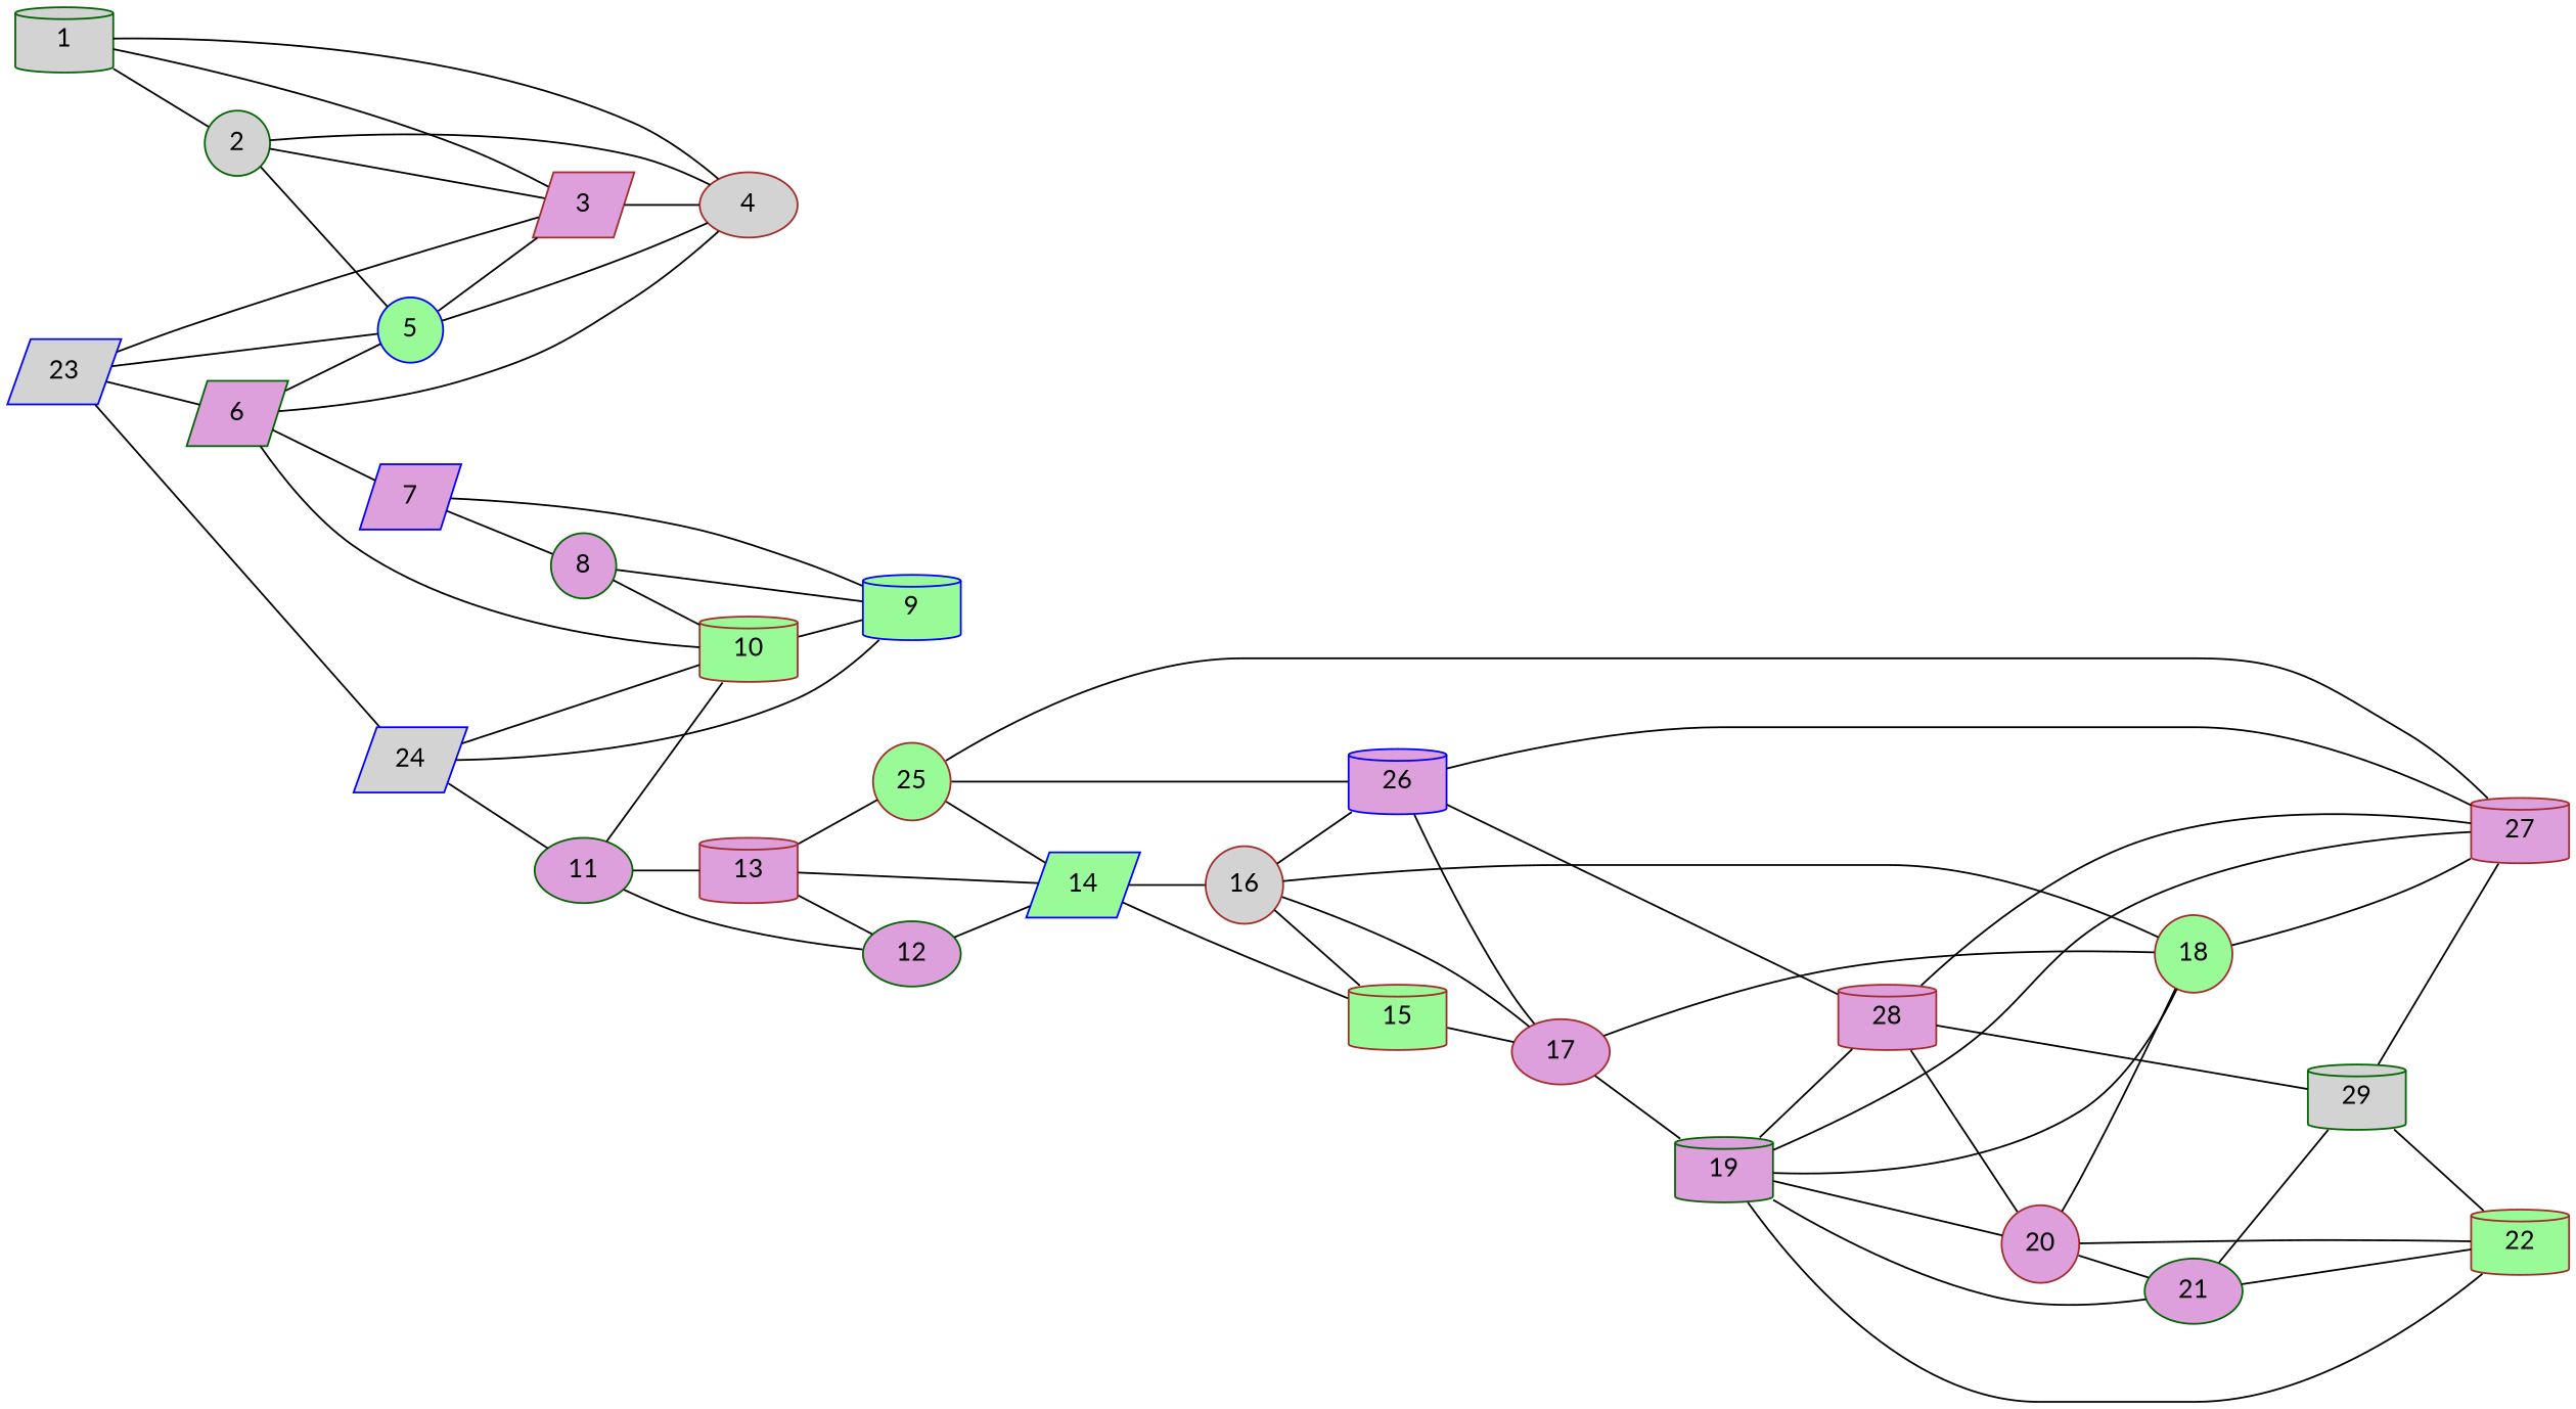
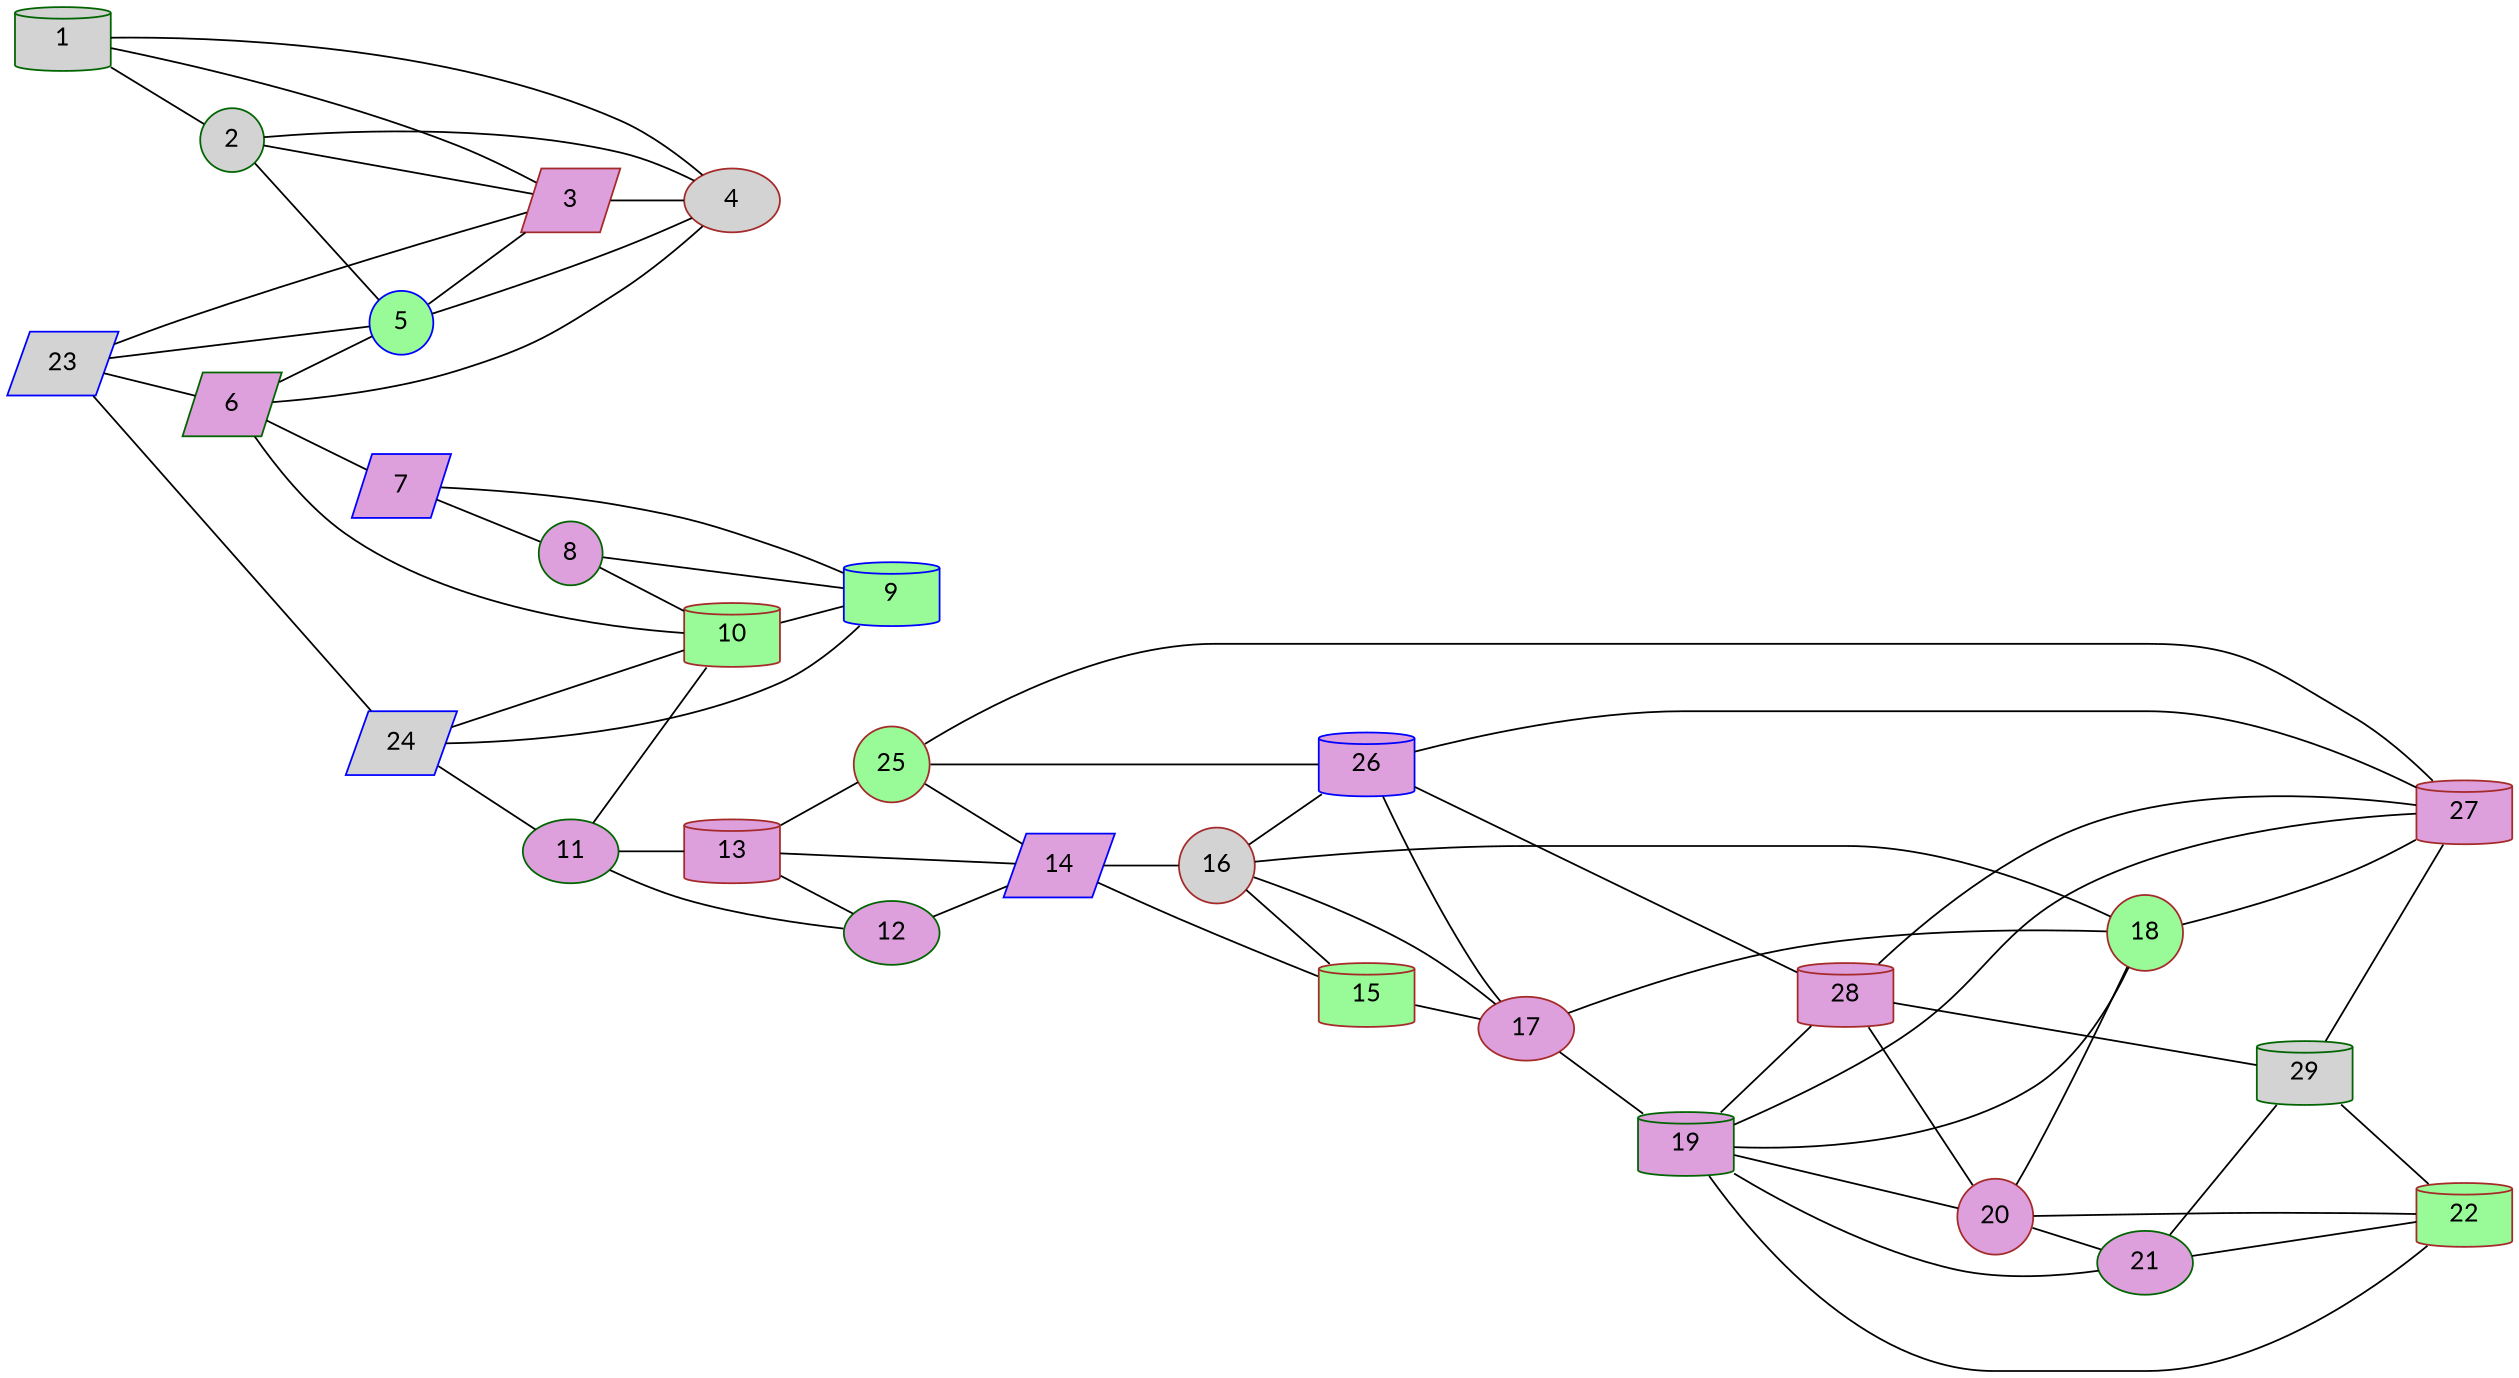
  graph {
    fontname=Lato
    rankdir=LR
    node [aaLength=6 color=brown fillcolor=plum fontname=Lato shape=cylinder style=filled type=0]
    edge [distance0=3.0 fontname=Lato frequency=1 type0=1]
    1 [aaLength=8 color=darkgreen fillcolor=lightgrey sequence=IEGRHMEA]
    2 [aaLength=9 color=darkgreen fillcolor=lightgrey sequence=AAWGEETDY shape=circle]
    3 [aaLength=2 sequence=TP shape=parallelogram]
    4 [aaLength=5 fillcolor=lightgrey sequence=VWCMR shape=ellipse]
    5 [aaLength=16 color=blue fillcolor=palegreen sequence=GRYLPEFRETRAAQDF shape=circle]
    6 [aaLength=7 color=darkgreen sequence=ELTLQPL shape=parallelogram]
    7 [aaLength=8 color=blue sequence=ALGMEVTM shape=parallelogram]
    8 [aaLength=3 color=darkgreen sequence=PGK shape=circle]
    9 [color=blue fillcolor=palegreen sequence=GPSFPE]
    10 [aaLength=16 fillcolor=palegreen sequence=EPLREEQDLERLRDPE]
    11 [aaLength=12 color=darkgreen sequence=QAITLTRQRLAG shape=ellipse]
    12 [aaLength=11 color=darkgreen sequence=GFAGAPWTLMT shape=ellipse]
    13 [aaLength=26 sequence=TYMVEGGGSSTMAQAKRWLYQRPQAS]
-   14 [aaLength=5 color=blue fillcolor=palegreen sequence=LVPYL shape=parallelogram]
+   14 [aaLength=5 color=blue sequence=LVPYL shape=parallelogram]
    25 [fillcolor=palegreen sequence=LRILTD shape=circle type=1]
    16 [aaLength=19 fillcolor=lightgrey sequence=QALQLFESHAGHLGPQLFN shape=circle]
    15 [aaLength=9 fillcolor=palegreen sequence=VGQVVAGAQ]
    26 [aaLength=5 color=blue sequence=IRDVA type=1]
    27 [aaLength=4 sequence=MITF type=1]
    17 [aaLength=3 sequence=VKA shape=ellipse]
    28 [aaLength=4 sequence=VVGL type=1]
    19 [aaLength=10 color=darkgreen sequence=HFALEELAQA]
    18 [fillcolor=palegreen sequence=RLREAG shape=circle]
    20 [aaLength=7 sequence=TVAPKKA shape=circle]
    21 [aaLength=17 color=darkgreen sequence=RECVGKTVTLQGNLDPC shape=ellipse]
    29 [aaLength=2 color=darkgreen fillcolor=lightgrey sequence=AS type=1]
    22 [aaLength=19 fillcolor=palegreen sequence=LDDFGPHRYIANLGHGLYP]
    23 [aaLength=2 color=blue fillcolor=lightgrey sequence=RS shape=parallelogram type=1]
    24 [color=blue fillcolor=lightgrey sequence=ELGYVF shape=parallelogram type=1]
    1 -- 2 [distance0=38.96608]
    1 -- 3 [distance0=48.56981 type0=3]
    1 -- 4 [distance0=47.55728 type0=2]
    2 -- 3 [distance0=11.50388 distance1=0.0 frequency=2 type0=2 type1=5]
    2 -- 4 [distance0=11.0484]
    2 -- 5 [distance0=20.01753 type0=3]
    3 -- 4 [distance0=6.518581 distance1=0.0 frequency=2 type1=5]
    5 -- 3 [distance0=14.96147 type0=2]
    5 -- 4 [distance0=11.61497]
    6 -- 4 [distance0=35.40802 type0=3]
    6 -- 5 [distance0=29.52388 type0=2]
    6 -- 7 [distance0=27.611 distance1=19.0 frequency=2 type1=4]
    7 -- 8 [distance0=17.61519 distance1=1.0 frequency=2 type1=4]
    7 -- 9 [distance0=23.85033 type0=2]
    8 -- 9 [distance0=7.123396 distance1=0.0 frequency=2 type1=5]
    8 -- 10 [distance0=14.41877 type0=2]
    10 -- 6 [distance0=31.37413 type0=3]
    10 -- 9 [distance0=7.635786]
    11 -- 10 [distance0=34.92004 type0=3]
    11 -- 12 [distance0=20.75433 distance1=5.0 frequency=2 type1=4]
    11 -- 13 [distance0=28.69798 type0=2]
    12 -- 14 [distance0=47.01967 type0=3]
    13 -- 12 [distance0=22.69691]
    13 -- 14 [distance0=38.58429 type0=3]
    13 -- 25 [type0=4]
    14 -- 16 [distance0=23.56692 type0=2]
    14 -- 15 [distance0=6.313628 distance1=0.0 frequency=2 type1=5]
    25 -- 14 [distance0=1.0 type0=4]
    25 -- 26 [distance0=45.0]
    25 -- 27 [distance0=66.0 type0=3]
    16 -- 15 [distance0=19.3118]
    16 -- 26 [distance0=6.0 type0=4]
    16 -- 17 [distance0=36.01202 type0=3]
    15 -- 17 [distance0=40.17195 type0=3]
    26 -- 27 [distance0=21.0]
    26 -- 17 [distance0=2.0 type0=4]
    26 -- 28 [distance0=42.0 type0=2]
    27 -- 19 [distance0=4.0 type0=4]
    17 -- 19 [distance0=23.08686 type0=2]
    17 -- 18 [distance0=7.858878 distance1=0.0 frequency=2 type1=5]
    28 -- 27 [distance0=21.0]
    28 -- 20 [distance0=2.0 type0=4]
    19 -- 28 [type0=4]
    19 -- 18 [distance0=19.02433]
    18 -- 16 [distance0=37.76456 type0=3]
    18 -- 27 [distance0=5.0 type0=4]
    20 -- 19 [distance0=23.84037 type0=2]
    20 -- 18 [distance0=40.92426 type0=3]
    20 -- 21 [distance0=11.74139 distance1=0.0 frequency=2 type1=5]
    21 -- 19 [distance0=27.56801 type0=2]
    21 -- 29 [type0=4]
    29 -- 27 [distance0=54.0 type0=2]
    29 -- 28 [distance0=33.0]
    29 -- 22 [distance0=72.00945 distance1=11.0 frequency=2 type0=3 type1=4]
    22 -- 19 [distance0=61.81386 type0=3]
    22 -- 20 [distance0=42.59823 type0=2]
    22 -- 21 [distance0=34.37361]
    23 -- 3 [distance0=70.12132 type0=3]
    23 -- 5 [distance0=66.196]
    23 -- 6 [distance0=5.0 type0=4]
    23 -- 24 [distance0=70.0 type0=2]
    24 -- 9 [distance0=69.60404 type0=3]
    24 -- 10 [distance0=63.15047 type0=2]
    24 -- 11 [distance0=0.0 type0=5]
  }
